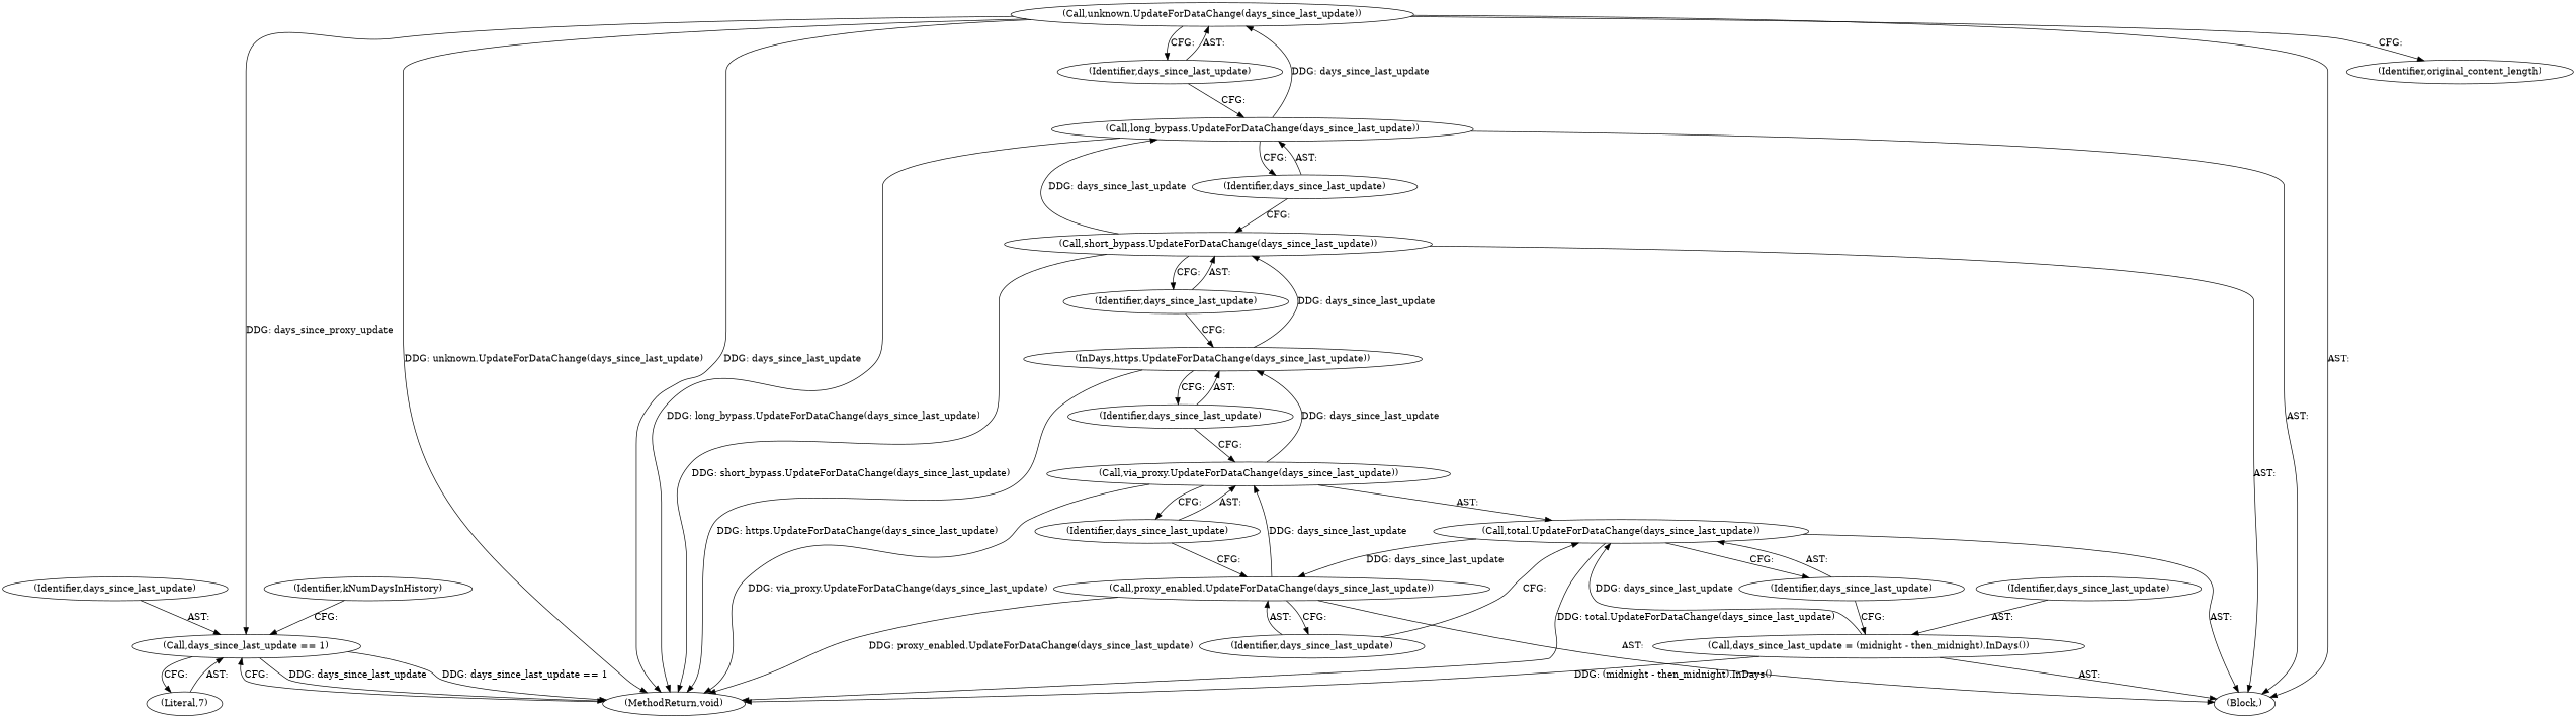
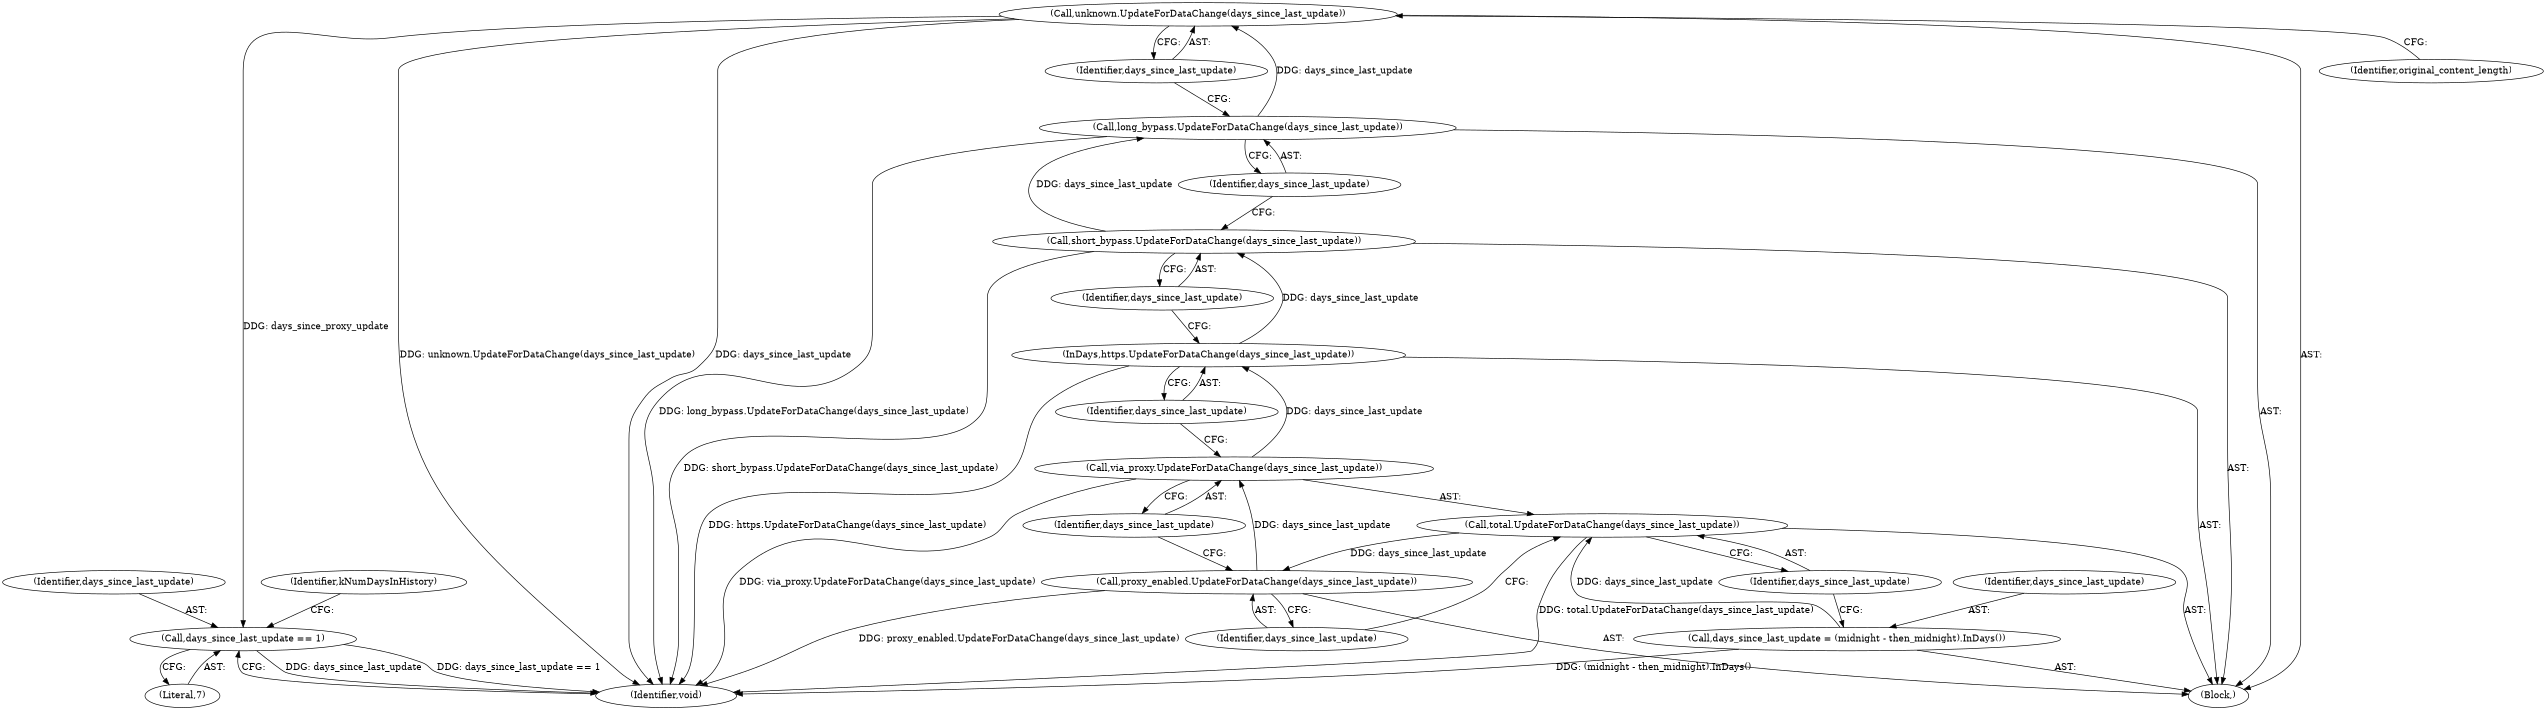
  digraph {
    n1 [label="(Call,days_since_last_update == 1)"]
    n2 [label="(Literal,7)"]
-   n3 [label="(MethodReturn,void)"]
+   n3 [label="(Identifier,void)"]
    n4 [label="(Call,unknown.UpdateForDataChange(days_since_last_update))"]
    n5 [label="(Block,)"]
    n6 [label="(Identifier,days_since_last_update)"]
    n7 [label="(Call,long_bypass.UpdateForDataChange(days_since_last_update))"]
    n8 [label="(Identifier,days_since_last_update)"]
    n9 [label="(Call,short_bypass.UpdateForDataChange(days_since_last_update))"]
    n10 [label="(Identifier,days_since_last_update)"]
    n11 [label="(InDays,https.UpdateForDataChange(days_since_last_update))"]
    n12 [label="(Identifier,days_since_last_update)"]
    n13 [label="(Call,via_proxy.UpdateForDataChange(days_since_last_update))"]
    n14 [label="(Identifier,days_since_last_update)"]
    n15 [label="(Call,total.UpdateForDataChange(days_since_last_update))"]
    n16 [label="(Call,proxy_enabled.UpdateForDataChange(days_since_last_update))"]
    n17 [label="(Identifier,days_since_last_update)"]
    n18 [label="(Identifier,days_since_last_update)"]
    n19 [label="(Call,days_since_last_update = (midnight - then_midnight).InDays())"]
    n20 [label="(Identifier,original_content_length)"]
    n21 [label="(Identifier,kNumDaysInHistory)"]
    n22 [label="(Identifier,days_since_last_update)"]
    n23 [label="(Identifier,days_since_last_update)"]
    n1 -> n2 [label="CFG: "]
    n1 -> n3 [label="DDG: days_since_last_update"]
    n1 -> n3 [label="DDG: days_since_last_update == 1"]
    n2 -> n1 [label="AST: "]
    n3 -> n1 [label="CFG: "]
    n4 -> n1 [label="DDG: days_since_proxy_update"]
    n4 -> n3 [label="DDG: unknown.UpdateForDataChange(days_since_last_update)"]
    n4 -> n3 [label="DDG: days_since_last_update"]
    n4 -> n5 [label="AST: "]
    n4 -> n6 [label="CFG: "]
    n6 -> n4 [label="AST: "]
    n6 -> n7 [label="CFG: "]
    n7 -> n3 [label="DDG: long_bypass.UpdateForDataChange(days_since_last_update)"]
    n7 -> n4 [label="DDG: days_since_last_update"]
    n7 -> n5 [label="AST: "]
    n7 -> n8 [label="CFG: "]
    n8 -> n7 [label="AST: "]
    n8 -> n9 [label="CFG: "]
    n9 -> n3 [label="DDG: short_bypass.UpdateForDataChange(days_since_last_update)"]
    n9 -> n5 [label="AST: "]
    n9 -> n7 [label="DDG: days_since_last_update"]
    n9 -> n10 [label="CFG: "]
    n10 -> n9 [label="AST: "]
    n10 -> n11 [label="CFG: "]
    n11 -> n3 [label="DDG: https.UpdateForDataChange(days_since_last_update)"]
+   n11 -> n5 [label="AST: "]
    n11 -> n9 [label="DDG: days_since_last_update"]
    n11 -> n12 [label="CFG: "]
    n12 -> n11 [label="AST: "]
    n12 -> n13 [label="CFG: "]
    n13 -> n3 [label="DDG: via_proxy.UpdateForDataChange(days_since_last_update)"]
    n13 -> n11 [label="DDG: days_since_last_update"]
    n13 -> n14 [label="CFG: "]
    n13 -> n15 [label="AST: "]
    n14 -> n13 [label="AST: "]
    n14 -> n16 [label="CFG: "]
    n15 -> n3 [label="DDG: total.UpdateForDataChange(days_since_last_update)"]
    n15 -> n5 [label="AST: "]
    n15 -> n16 [label="DDG: days_since_last_update"]
    n15 -> n18 [label="CFG: "]
    n16 -> n3 [label="DDG: proxy_enabled.UpdateForDataChange(days_since_last_update)"]
    n16 -> n5 [label="AST: "]
    n16 -> n13 [label="DDG: days_since_last_update"]
    n16 -> n17 [label="CFG: "]
    n17 -> n15 [label="CFG: "]
    n17 -> n16 [label="AST: "]
    n18 -> n15 [label="AST: "]
    n18 -> n19 [label="CFG: "]
    n19 -> n3 [label="DDG: (midnight - then_midnight).InDays()"]
    n19 -> n5 [label="AST: "]
    n19 -> n15 [label="DDG: days_since_last_update"]
-   n4 -> n20 [label="CFG: "]
+   n20 -> n4 [label="CFG: "]
    n21 -> n1 [label="CFG: "]
    n22 -> n1 [label="AST: "]
    n23 -> n19 [label="AST: "]
  }
